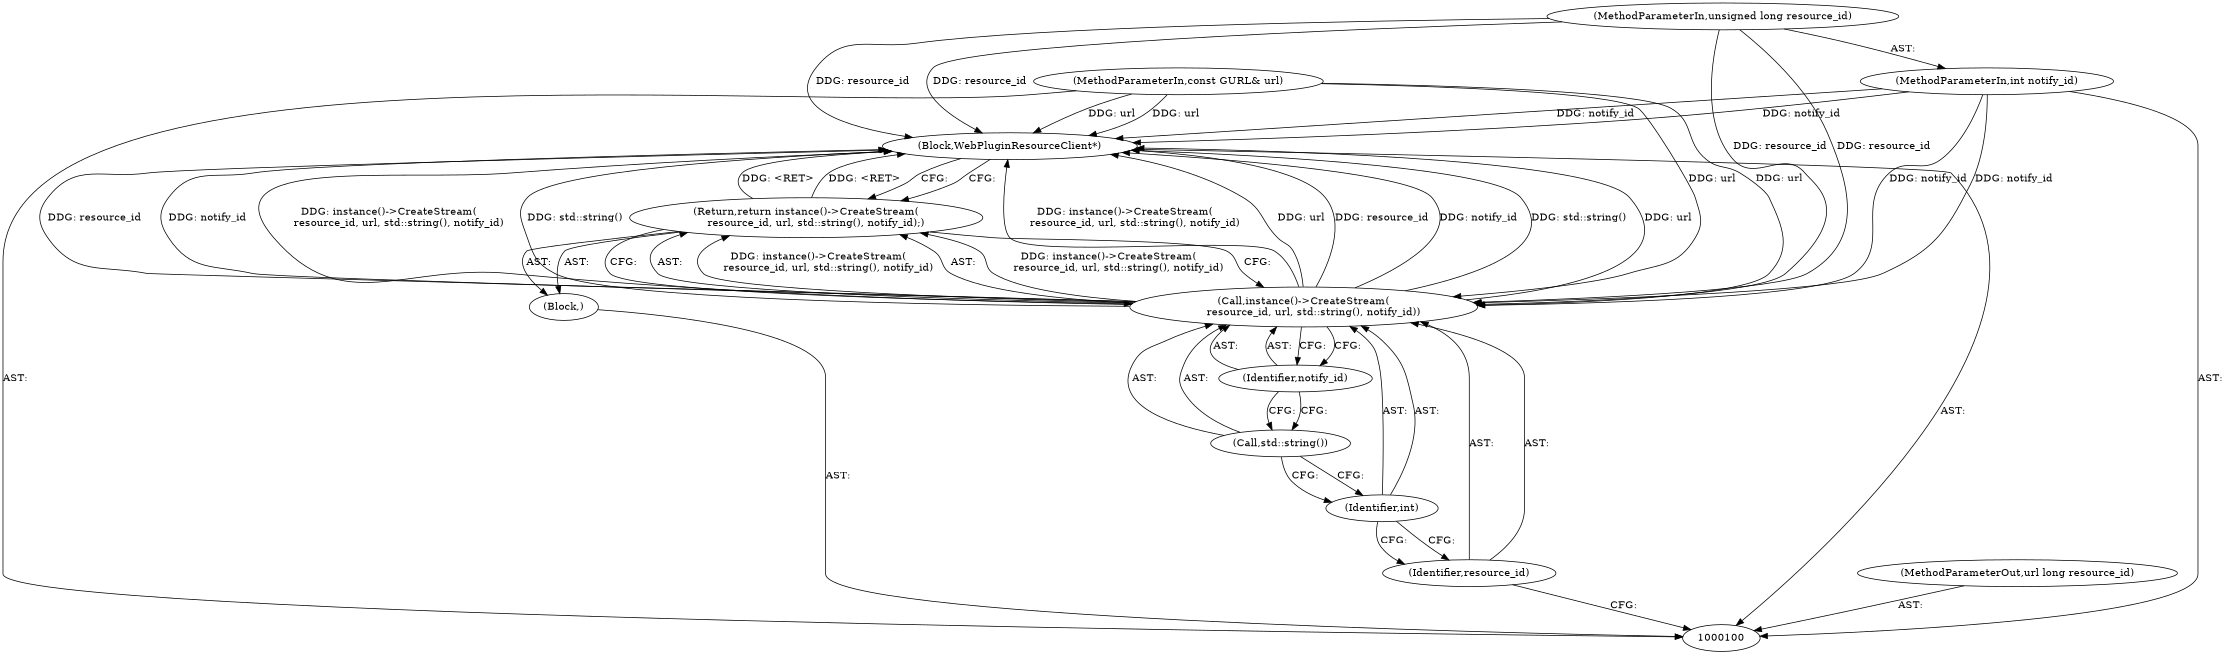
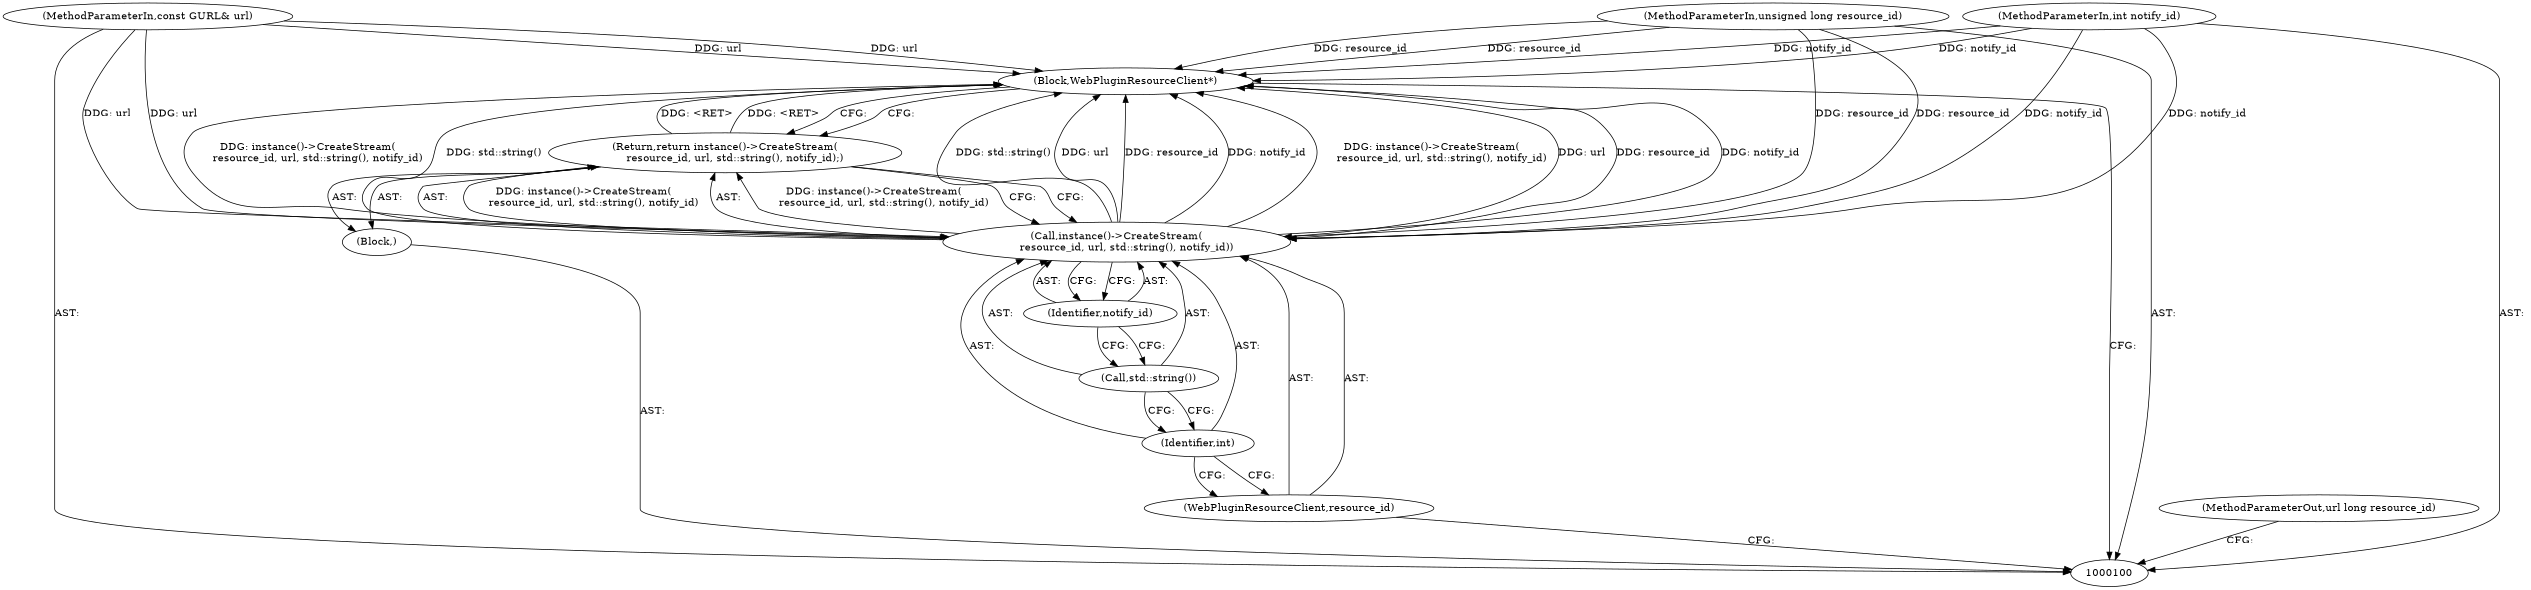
  digraph {
    n1 [label="(Block,WebPluginResourceClient*)"]
    n2 [label="(Return,return instance()->CreateStream(\n      resource_id, url, std::string(), notify_id);)"]
    1000100
    n4 [label="(Call,instance()->CreateStream(\n      resource_id, url, std::string(), notify_id))"]
    n5 [label="(Block,)"]
    n6 [label="(MethodParameterIn,const GURL& url)"]
    n7 [label="(Identifier,notify_id)"]
    n8 [label="(MethodParameterIn,unsigned long resource_id)"]
    n9 [label="(MethodParameterOut,url long resource_id)"]
    n10 [label="(MethodParameterIn,int notify_id)"]
    n11 [label="(Call,std::string())"]
    n12 [label="(Identifier,int)"]
-   n13 [label="(Identifier,resource_id)"]
+   n13 [label="(WebPluginResourceClient,resource_id)"]
    n1 -> n2 [label="CFG: "]
    n1 -> n2 [label="CFG: "]
-   n1 -> 1000100 [label="AST: "]
+   n1 -> 1000100 [label="CFG: "]
    n2 -> n1 [label="DDG: <RET>"]
    n2 -> n1 [label="DDG: <RET>"]
    n2 -> n4 [label="CFG: "]
    n2 -> n4 [label="CFG: "]
    n2 -> n5 [label="AST: "]
    n2 -> n5 [label="AST: "]
    n4 -> n1 [label="DDG: url"]
    n4 -> n1 [label="DDG: resource_id"]
    n4 -> n1 [label="DDG: notify_id"]
    n4 -> n1 [label="DDG: instance()->CreateStream(\n      resource_id, url, std::string(), notify_id)"]
    n4 -> n1 [label="DDG: std::string()"]
    n4 -> n1 [label="DDG: url"]
    n4 -> n1 [label="DDG: resource_id"]
    n4 -> n1 [label="DDG: notify_id"]
    n4 -> n1 [label="DDG: instance()->CreateStream(\n      resource_id, url, std::string(), notify_id)"]
    n4 -> n1 [label="DDG: std::string()"]
    n4 -> n2 [label="AST: "]
    n4 -> n2 [label="DDG: instance()->CreateStream(\n      resource_id, url, std::string(), notify_id)"]
    n4 -> n2 [label="AST: "]
    n4 -> n2 [label="DDG: instance()->CreateStream(\n      resource_id, url, std::string(), notify_id)"]
    n4 -> n7 [label="CFG: "]
    n4 -> n7 [label="CFG: "]
    n5 -> 1000100 [label="AST: "]
    n6 -> n1 [label="DDG: url"]
    n6 -> n1 [label="DDG: url"]
    n6 -> 1000100 [label="AST: "]
    n6 -> n4 [label="DDG: url"]
    n6 -> n4 [label="DDG: url"]
    n7 -> n4 [label="AST: "]
    n7 -> n4 [label="AST: "]
    n7 -> n11 [label="CFG: "]
    n7 -> n11 [label="CFG: "]
    n8 -> n1 [label="DDG: resource_id"]
    n8 -> n1 [label="DDG: resource_id"]
-   n8 -> n10 [label="AST: "]
+   n8 -> 1000100 [label="AST: "]
    n8 -> n4 [label="DDG: resource_id"]
    n8 -> n4 [label="DDG: resource_id"]
-   n9 -> 1000100 [label="AST: "]
+   n9 -> 1000100 [label="CFG: "]
    n10 -> n1 [label="DDG: notify_id"]
    n10 -> n1 [label="DDG: notify_id"]
    n10 -> 1000100 [label="AST: "]
    n10 -> n4 [label="DDG: notify_id"]
    n10 -> n4 [label="DDG: notify_id"]
    n11 -> n4 [label="AST: "]
    n11 -> n4 [label="AST: "]
    n11 -> n12 [label="CFG: "]
    n11 -> n12 [label="CFG: "]
    n12 -> n4 [label="AST: "]
    n12 -> n4 [label="AST: "]
    n12 -> n13 [label="CFG: "]
    n12 -> n13 [label="CFG: "]
    n13 -> 1000100 [label="CFG: "]
    n13 -> n4 [label="AST: "]
    n13 -> n4 [label="AST: "]
  }
